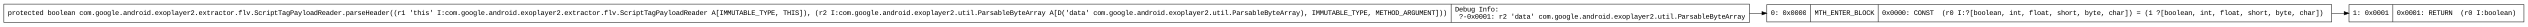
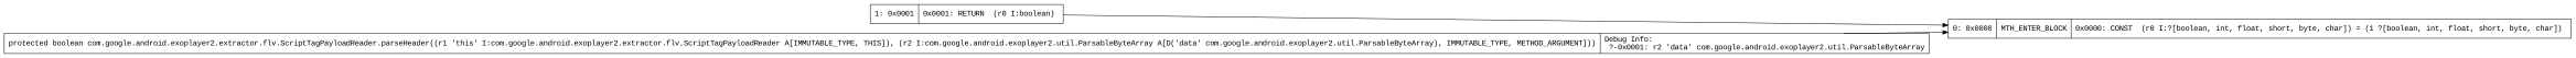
  digraph {
    rankdir=LR
    fontname="Liberation Mono"
    node [shape=record fontname="Liberation Mono"]
    edge [fontname="Liberation Mono"]
    n1 [label="{0\:\ 0x0000|MTH_ENTER_BLOCK\l|0x0000: CONST  (r0 I:?[boolean, int, float, short, byte, char]) = (1 ?[boolean, int, float, short, byte, char]) \l}"]
    n2 [label="{1\:\ 0x0001|0x0001: RETURN  (r0 I:boolean) \l}"]
    n3 [label="{protected boolean com.google.android.exoplayer2.extractor.flv.ScriptTagPayloadReader.parseHeader((r1 'this' I:com.google.android.exoplayer2.extractor.flv.ScriptTagPayloadReader A[IMMUTABLE_TYPE, THIS]), (r2 I:com.google.android.exoplayer2.util.ParsableByteArray A[D('data' com.google.android.exoplayer2.util.ParsableByteArray), IMMUTABLE_TYPE, METHOD_ARGUMENT]))  | Debug Info:\l  ?\-0x0001: r2 'data' com.google.android.exoplayer2.util.ParsableByteArray\l}"]
-   n1 -> n2
+   n2 -> n1
    n3 -> n1
  }
